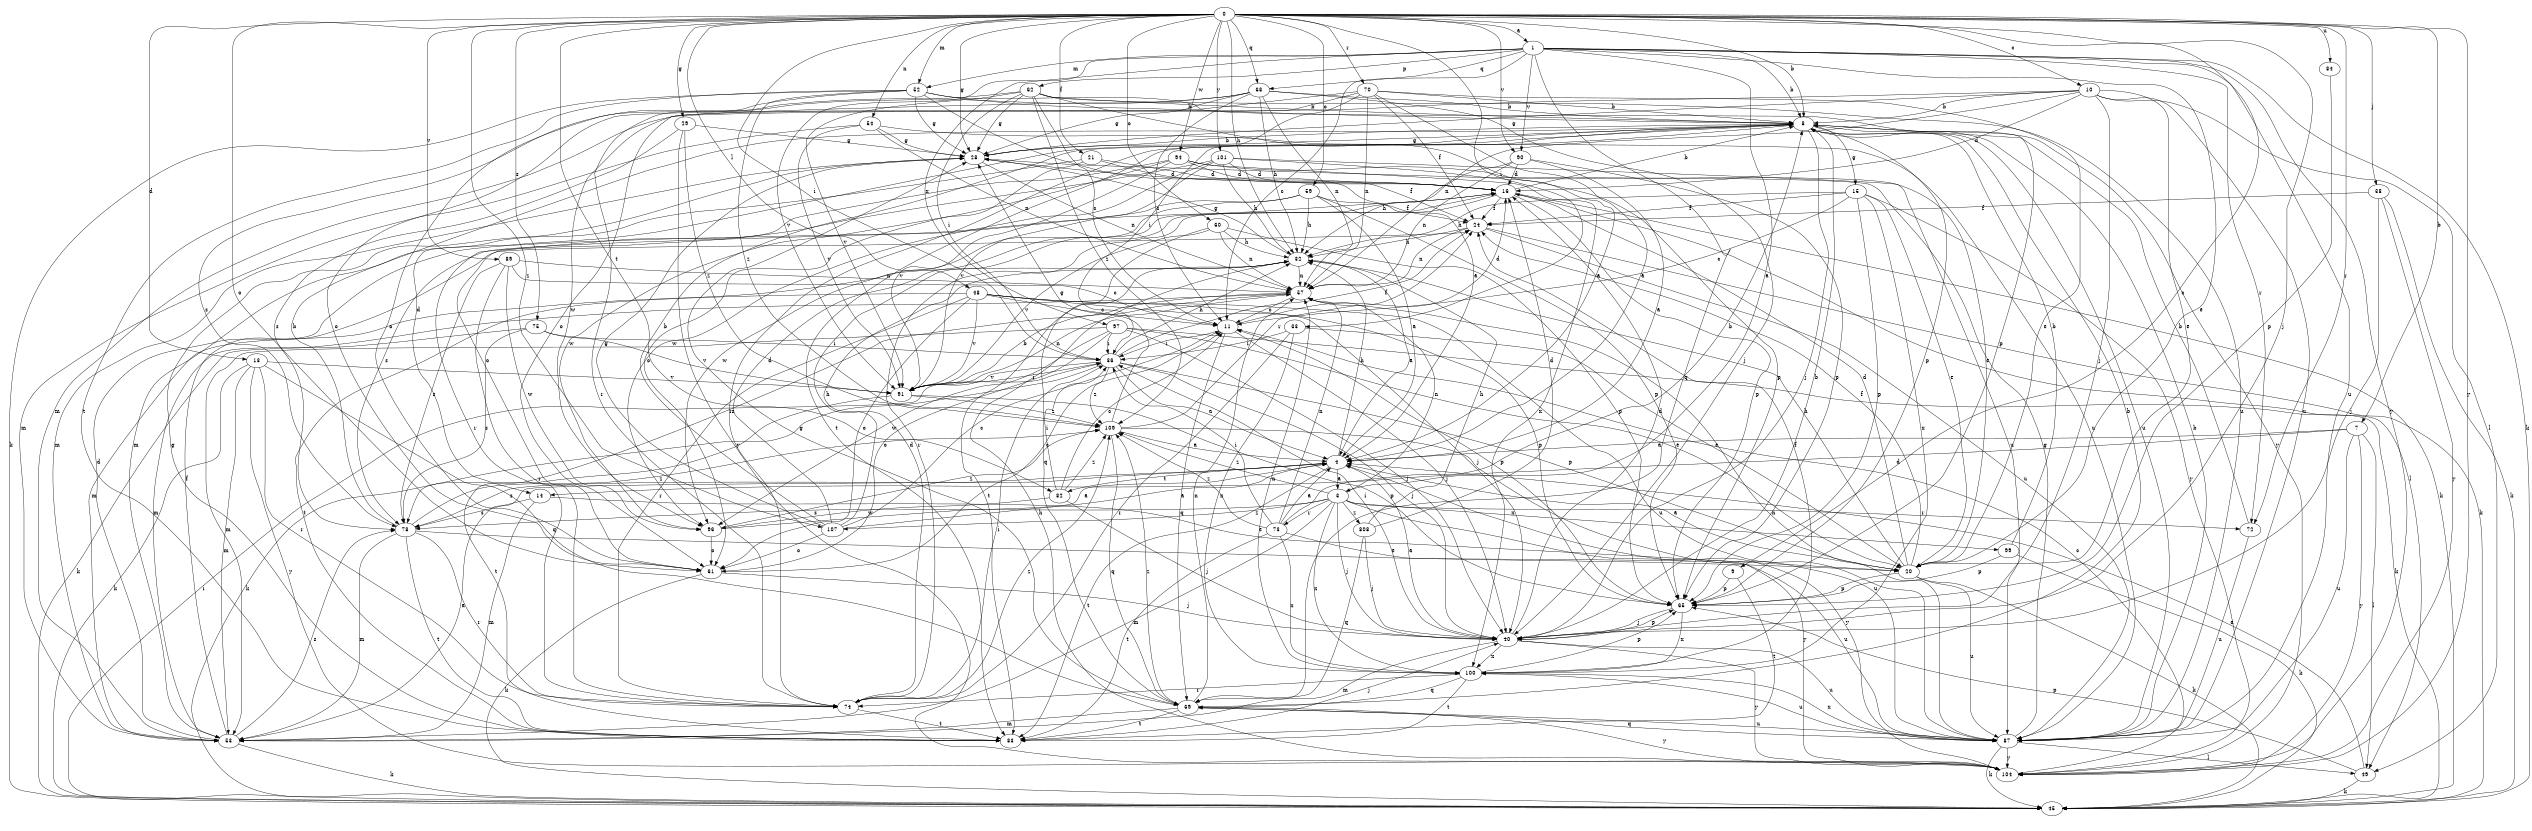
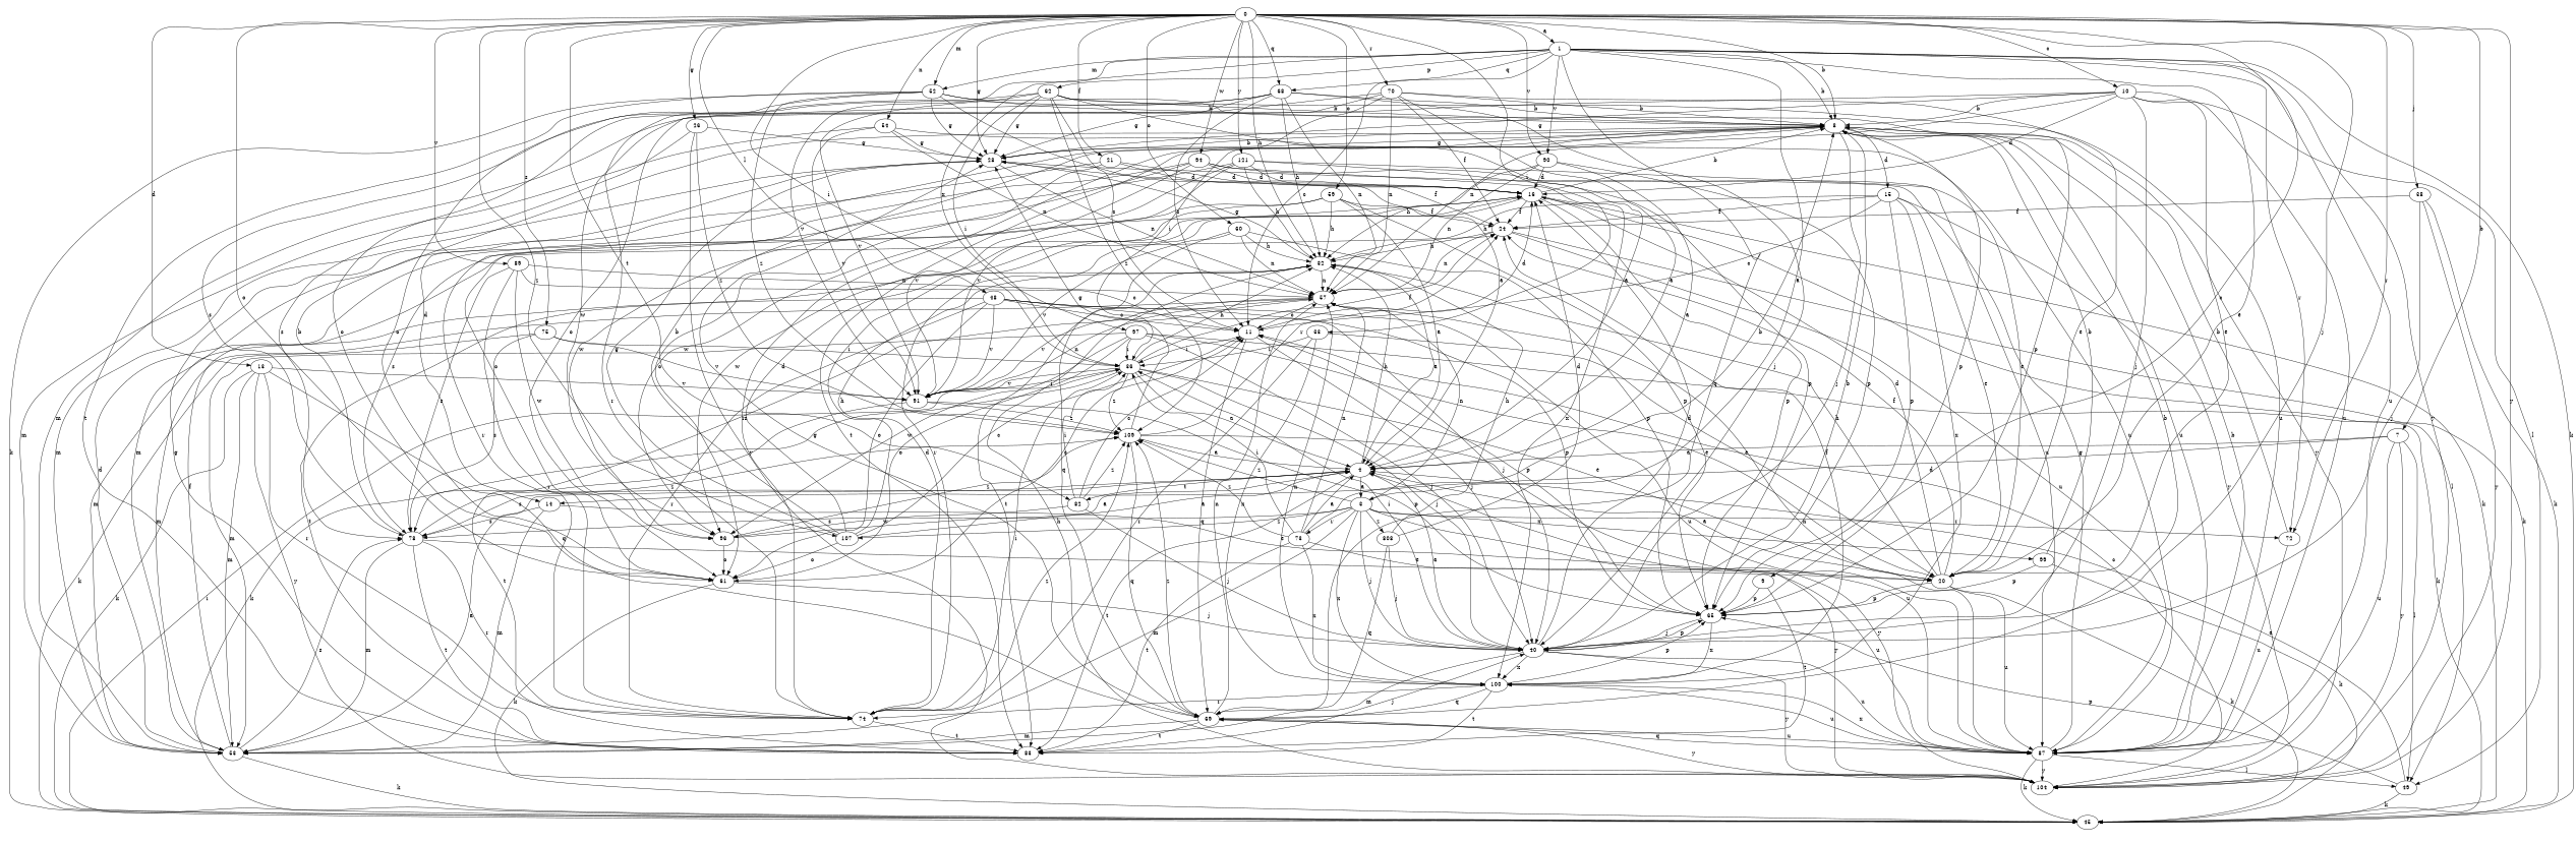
  strict digraph {
    0
    1
    7
    8
    9
    10
    13
    21
-   26 [label=29]
+   26
    28
    32
    33
    36
    38
    40
    48
    52
    54
    59
    60
    61
    68
    70
    72
    75
    82
-   84
    89
    90
    94
-   101
+   101 [label=121]
    104
    107
    3
    11
    20
    45
    62
    69
    87
    91
    97
    4
    14
    49
    83
    15
    65
    74
    53
    57
    16
    24
    78
    109
    100
    96
    73
    99
    n60 [label=808]
    0 -> 1 [label=a]
    0 -> 7 [label=b]
    0 -> 8 [label=b]
    0 -> 9 [label=c]
    0 -> 10 [label=c]
    0 -> 13 [label=d]
    0 -> 21 [label=f]
    0 -> 26 [label=g]
    0 -> 28 [label=g]
    0 -> 32 [label=h]
    0 -> 33 [label=i]
    0 -> 36 [label=i]
    0 -> 38 [label=j]
    0 -> 40 [label=j]
    0 -> 48 [label=l]
    0 -> 52 [label=m]
    0 -> 54 [label=n]
    0 -> 59 [label=o]
    0 -> 60 [label=o]
    0 -> 61 [label=o]
    0 -> 68 [label=q]
    0 -> 70 [label=r]
    0 -> 72 [label=r]
    0 -> 75 [label=s]
    0 -> 82 [label=t]
-   0 -> 84 [label=u]
    0 -> 89 [label=v]
    0 -> 90 [label=v]
    0 -> 94 [label=w]
    0 -> 101 [label=y]
    0 -> 104 [label=y]
    0 -> 107 [label=z]
    1 -> 8 [label=b]
    1 -> 52 [label=m]
    1 -> 68 [label=q]
    1 -> 72 [label=r]
    1 -> 90 [label=v]
    1 -> 104 [label=y]
    1 -> 3 [label=a]
    1 -> 11 [label=c]
    1 -> 20 [label=e]
    1 -> 45 [label=k]
    1 -> 62 [label=p]
    1 -> 69 [label=q]
    1 -> 87 [label=u]
    1 -> 91 [label=v]
    1 -> 97 [label=x]
    7 -> 104 [label=y]
    7 -> 87 [label=u]
    7 -> 4 [label=a]
    7 -> 14 [label=d]
    7 -> 49 [label=l]
    8 -> 28 [label=g]
    8 -> 40 [label=j]
    8 -> 104 [label=y]
    8 -> 87 [label=u]
    8 -> 14 [label=d]
    8 -> 83 [label=t]
-   8 -> 15 [label=g]
+   8 -> 15 [label=d]
    8 -> 65 [label=p]
    8 -> 74 [label=r]
    9 -> 83 [label=t]
    9 -> 65 [label=p]
    10 -> 8 [label=b]
    10 -> 28 [label=g]
    10 -> 40 [label=j]
    10 -> 20 [label=e]
    10 -> 87 [label=u]
    10 -> 49 [label=l]
    10 -> 53 [label=m]
    10 -> 57 [label=n]
    10 -> 16 [label=d]
    13 -> 104 [label=y]
    13 -> 45 [label=k]
    13 -> 69 [label=q]
    13 -> 91 [label=v]
    13 -> 74 [label=r]
    13 -> 53 [label=m]
    21 -> 61 [label=o]
    21 -> 53 [label=m]
    21 -> 16 [label=d]
    21 -> 24 [label=f]
    26 -> 28 [label=g]
    26 -> 104 [label=y]
    26 -> 78 [label=s]
    26 -> 109 [label=z]
    28 -> 8 [label=b]
    28 -> 53 [label=m]
    28 -> 57 [label=n]
    28 -> 16 [label=d]
    32 -> 28 [label=g]
    32 -> 4 [label=a]
    32 -> 83 [label=t]
    32 -> 53 [label=m]
    32 -> 57 [label=n]
    33 -> 36 [label=i]
    33 -> 20 [label=e]
    33 -> 74 [label=r]
    33 -> 100 [label=x]
    36 -> 32 [label=h]
    36 -> 40 [label=j]
-   36 -> 20 [label=p]
+   36 -> 20 [label=e]
    36 -> 45 [label=k]
    36 -> 91 [label=v]
    36 -> 4 [label=a]
    36 -> 24 [label=f]
    36 -> 109 [label=z]
    38 -> 40 [label=j]
    38 -> 104 [label=y]
    38 -> 45 [label=k]
    38 -> 24 [label=f]
    40 -> 8 [label=b]
    40 -> 36 [label=i]
    40 -> 104 [label=y]
    40 -> 87 [label=u]
    40 -> 4 [label=a]
    40 -> 65 [label=p]
    40 -> 53 [label=m]
    40 -> 16 [label=d]
    40 -> 100 [label=x]
    48 -> 40 [label=j]
    48 -> 61 [label=o]
    48 -> 11 [label=c]
    48 -> 87 [label=u]
    48 -> 91 [label=v]
    48 -> 83 [label=t]
    48 -> 65 [label=p]
    48 -> 74 [label=r]
    52 -> 8 [label=b]
    52 -> 28 [label=g]
    52 -> 61 [label=o]
    52 -> 45 [label=k]
    52 -> 4 [label=a]
    52 -> 83 [label=t]
    52 -> 65 [label=p]
    52 -> 109 [label=z]
    54 -> 28 [label=g]
    54 -> 87 [label=u]
    54 -> 91 [label=v]
    54 -> 53 [label=m]
    54 -> 57 [label=n]
    59 -> 32 [label=h]
    59 -> 4 [label=a]
    59 -> 65 [label=p]
    59 -> 24 [label=f]
    59 -> 78 [label=s]
    59 -> 96 [label=w]
    60 -> 32 [label=h]
    60 -> 69 [label=q]
    60 -> 91 [label=v]
    60 -> 65 [label=p]
    60 -> 57 [label=n]
    61 -> 40 [label=j]
    61 -> 11 [label=c]
    61 -> 45 [label=k]
    68 -> 8 [label=b]
    68 -> 28 [label=g]
    68 -> 32 [label=h]
    68 -> 40 [label=j]
    68 -> 61 [label=o]
    68 -> 11 [label=c]
    68 -> 57 [label=n]
    68 -> 78 [label=s]
    70 -> 8 [label=b]
    70 -> 36 [label=i]
    70 -> 61 [label=o]
    70 -> 20 [label=e]
    70 -> 4 [label=a]
    70 -> 57 [label=n]
    70 -> 24 [label=f]
    70 -> 96 [label=w]
    72 -> 8 [label=b]
    72 -> 87 [label=u]
    75 -> 36 [label=i]
    75 -> 45 [label=k]
    75 -> 91 [label=v]
    75 -> 78 [label=s]
    82 -> 36 [label=i]
    82 -> 40 [label=j]
    82 -> 11 [label=c]
    82 -> 109 [label=z]
    82 -> 96 [label=w]
-   84 -> 65 [label=p]
    89 -> 11 [label=c]
    89 -> 74 [label=r]
    89 -> 57 [label=n]
    89 -> 78 [label=s]
    89 -> 96 [label=w]
    90 -> 32 [label=h]
    90 -> 4 [label=a]
    90 -> 65 [label=p]
    90 -> 57 [label=n]
    90 -> 16 [label=d]
    94 -> 20 [label=e]
    94 -> 91 [label=v]
    94 -> 74 [label=r]
    94 -> 16 [label=d]
    94 -> 100 [label=x]
    94 -> 96 [label=w]
    101 -> 32 [label=h]
    101 -> 61 [label=o]
    101 -> 87 [label=u]
    101 -> 91 [label=v]
    101 -> 65 [label=p]
    101 -> 16 [label=d]
    101 -> 96 [label=w]
    104 -> 32 [label=h]
    104 -> 11 [label=c]
    107 -> 8 [label=b]
    107 -> 28 [label=g]
    107 -> 32 [label=h]
    107 -> 61 [label=o]
    107 -> 11 [label=c]
    107 -> 4 [label=a]
    107 -> 16 [label=d]
    3 -> 40 [label=j]
    3 -> 72 [label=r]
    3 -> 104 [label=y]
    3 -> 107 [label=z]
    3 -> 53 [label=m]
    3 -> 57 [label=n]
    3 -> 78 [label=s]
    3 -> 109 [label=z]
    3 -> 100 [label=x]
    3 -> 73 [label=r]
    3 -> 99 [label=x]
    3 -> n60 [label=z]
    11 -> 36 [label=i]
    11 -> 40 [label=j]
    11 -> 69 [label=q]
    11 -> 16 [label=d]
    20 -> 32 [label=h]
    20 -> 45 [label=k]
    20 -> 87 [label=u]
    20 -> 4 [label=a]
    20 -> 65 [label=p]
    20 -> 16 [label=d]
    20 -> 24 [label=f]
    45 -> 36 [label=i]
    62 -> 8 [label=b]
    62 -> 28 [label=g]
    62 -> 36 [label=i]
    62 -> 11 [label=c]
    62 -> 87 [label=u]
    62 -> 91 [label=v]
    62 -> 4 [label=a]
    62 -> 74 [label=r]
    62 -> 109 [label=z]
    69 -> 8 [label=b]
    69 -> 28 [label=g]
    69 -> 104 [label=y]
    69 -> 87 [label=u]
    69 -> 83 [label=t]
    69 -> 53 [label=m]
    69 -> 57 [label=n]
    69 -> 109 [label=z]
    87 -> 8 [label=b]
    87 -> 28 [label=g]
    87 -> 104 [label=y]
    87 -> 45 [label=k]
    87 -> 69 [label=q]
    87 -> 49 [label=l]
    87 -> 57 [label=n]
    87 -> 100 [label=x]
    91 -> 36 [label=i]
    91 -> 83 [label=t]
    91 -> 65 [label=p]
    91 -> 57 [label=n]
    91 -> 109 [label=z]
    97 -> 36 [label=i]
    97 -> 40 [label=j]
    97 -> 61 [label=o]
    97 -> 20 [label=e]
    97 -> 45 [label=k]
    97 -> 53 [label=m]
    97 -> 96 [label=w]
    4 -> 32 [label=h]
    4 -> 82 [label=t]
    4 -> 104 [label=y]
    4 -> 3 [label=a]
    4 -> 83 [label=t]
    4 -> 78 [label=s]
    14 -> 20 [label=e]
    14 -> 53 [label=m]
    14 -> 78 [label=s]
    49 -> 45 [label=k]
    49 -> 4 [label=a]
    49 -> 65 [label=p]
    83 -> 28 [label=g]
    83 -> 40 [label=j]
    15 -> 32 [label=h]
    15 -> 104 [label=y]
    15 -> 11 [label=c]
    15 -> 20 [label=e]
    15 -> 65 [label=p]
    15 -> 24 [label=f]
    15 -> 100 [label=x]
    65 -> 40 [label=j]
    65 -> 11 [label=p]
    65 -> 100 [label=x]
    74 -> 36 [label=i]
    74 -> 83 [label=t]
    74 -> 16 [label=d]
    74 -> 109 [label=z]
    53 -> 45 [label=k]
    53 -> 4 [label=a]
    53 -> 16 [label=d]
    53 -> 24 [label=f]
    53 -> 78 [label=s]
    57 -> 11 [label=c]
-   57 -> 91 [label=b]
+   57 -> 91 [label=v]
    57 -> 53 [label=m]
    57 -> 78 [label=s]
    16 -> 8 [label=b]
    16 -> 45 [label=k]
    16 -> 49 [label=l]
    16 -> 65 [label=p]
    16 -> 74 [label=r]
    16 -> 24 [label=f]
    24 -> 32 [label=h]
    24 -> 45 [label=k]
    24 -> 87 [label=u]
    24 -> 57 [label=n]
    78 -> 8 [label=b]
    78 -> 20 [label=e]
    78 -> 83 [label=t]
    78 -> 74 [label=r]
    78 -> 53 [label=m]
    78 -> 109 [label=z]
    109 -> 28 [label=g]
    109 -> 69 [label=q]
    109 -> 87 [label=u]
    109 -> 4 [label=a]
    109 -> 24 [label=r]
    100 -> 69 [label=q]
    100 -> 87 [label=u]
    100 -> 83 [label=t]
    100 -> 65 [label=p]
    100 -> 74 [label=r]
    100 -> 57 [label=n]
    100 -> 24 [label=f]
    96 -> 61 [label=o]
    96 -> 4 [label=a]
    96 -> 109 [label=z]
    73 -> 8 [label=b]
    73 -> 36 [label=i]
    73 -> 87 [label=u]
    73 -> 4 [label=a]
    73 -> 83 [label=t]
    73 -> 57 [label=n]
    73 -> 109 [label=z]
    73 -> 100 [label=x]
    99 -> 8 [label=b]
    99 -> 45 [label=k]
    99 -> 65 [label=p]
    n60 -> 32 [label=h]
    n60 -> 40 [label=j]
    n60 -> 69 [label=q]
    n60 -> 16 [label=d]
  }
